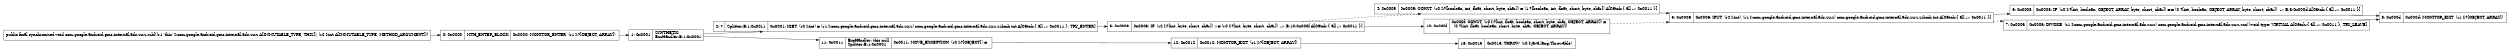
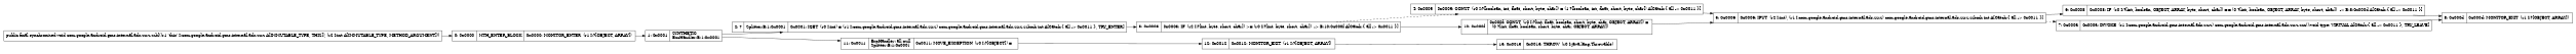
  digraph {
    rankdir=LR
    node [shape=record]
    n1 [label="{0\:\ 0x0000|MTH_ENTER_BLOCK\l|0x0000: MONITOR_ENTER  (r1 I:?[OBJECT, ARRAY]) \l}"]
    n2 [label="{1\:\ 0x0001|SYNTHETIC\lExcHandler:B:1:0x0001\l}"]
-   n3 [label="{2\:\ ?|Splitter:B:1:0x0011\l|0x0001: IGET  (r0 I:int) = (r1 I:com.google.android.gms.internal.ads.zzrz) com.google.android.gms.internal.ads.zzrz.zzbmh int A[Catch:\{ all \-\> 0x0011 \}, TRY_ENTER]\l}"]
-   n4 [label="{11\:\ 0x0011|ExcHandler: this null\lSplitter:B:1:0x0001\l|0x0011: MOVE_EXCEPTION  (r0 I:?[OBJECT]) =  \l}"]
+   n3 [label="{2\:\ ?|Splitter:B:1:0x0001\l|0x0001: IGET  (r0 I:int) = (r1 I:com.google.android.gms.internal.ads.zzrz) com.google.android.gms.internal.ads.zzrz.zzbmh int A[Catch:\{ all \-\> 0x0011 \}, TRY_ENTER]\l}"]
+   n4 [label="{11\:\ 0x0011|ExcHandler: all null\lSplitter:B:1:0x0001\l|0x0011: MOVE_EXCEPTION  (r0 I:?[OBJECT]) =  \l}"]
    n5 [label="{3\:\ 0x0003|0x0003: IF  (r2 I:?[int, byte, short, char]) \>= (r0 I:?[int, byte, short, char])  \-\> B:10:0x000f A[Catch:\{ all \-\> 0x0011 \}]\l}"]
    n6 [label="{12\:\ 0x0012|0x0012: MONITOR_EXIT  (r1 I:?[OBJECT, ARRAY]) \l}"]
    n7 [label="{4\:\ 0x0005|0x0005: CONST  (r0 I:?[boolean, int, float, short, byte, char]) = (1 ?[boolean, int, float, short, byte, char]) A[Catch:\{ all \-\> 0x0011 \}]\l}"]
    n8 [label="{10\:\ 0x000f|0x000f: CONST  (r0 I:?[int, float, boolean, short, byte, char, OBJECT, ARRAY]) = \l  (0 ?[int, float, boolean, short, byte, char, OBJECT, ARRAY])\l \l}"]
    n9 [label="{5\:\ 0x0006|0x0006: IPUT  (r2 I:int), (r1 I:com.google.android.gms.internal.ads.zzrz) com.google.android.gms.internal.ads.zzrz.zzbmh int A[Catch:\{ all \-\> 0x0011 \}]\l}"]
    n10 [label="{6\:\ 0x0008|0x0008: IF  (r0 I:?[int, boolean, OBJECT, ARRAY, byte, short, char]) == (0 ?[int, boolean, OBJECT, ARRAY, byte, short, char])  \-\> B:8:0x000d A[Catch:\{ all \-\> 0x0011 \}]\l}"]
    n11 [label="{7\:\ 0x000a|0x000a: INVOKE  (r1 I:com.google.android.gms.internal.ads.zzrz) com.google.android.gms.internal.ads.zzrz.zzn():void type: VIRTUAL A[Catch:\{ all \-\> 0x0011 \}, TRY_LEAVE]\l}"]
    n12 [label="{8\:\ 0x000d|0x000d: MONITOR_EXIT  (r1 I:?[OBJECT, ARRAY]) \l}"]
    n13 [label="{13\:\ 0x0013|0x0013: THROW  (r0 I:java.lang.Throwable) \l}"]
    n14 [label="{public final synchronized void com.google.android.gms.internal.ads.zzrz.zzbl((r1 'this' I:com.google.android.gms.internal.ads.zzrz A[IMMUTABLE_TYPE, THIS]), (r2 I:int A[IMMUTABLE_TYPE, METHOD_ARGUMENT])) }"]
    n1 -> n2
    n2 -> n3
    n2 -> n4
    n3 -> n5
    n4 -> n6
    n5 -> n7 [style=dashed]
    n5 -> n8
    n6 -> n13
    n7 -> n9
-   n8 -> n9 [style=dashed]
+   n8 -> n9
    n9 -> n10
    n9 -> n11 [style=dashed]
    n10 -> n12
    n11 -> n12
    n14 -> n1
  }
